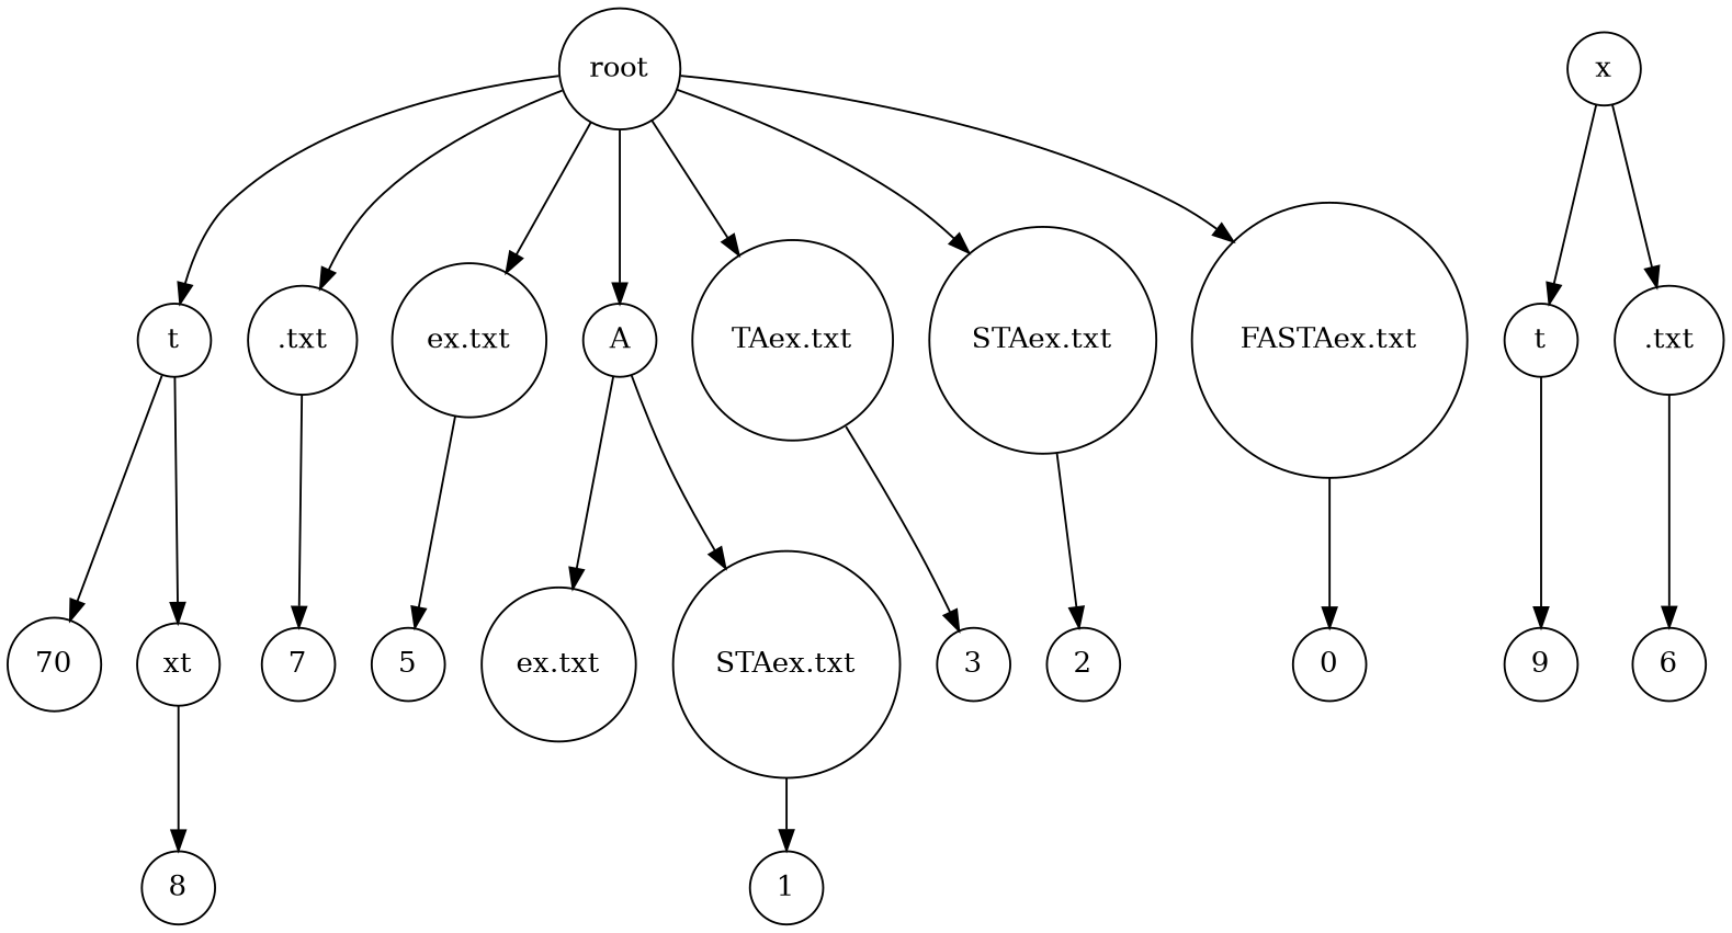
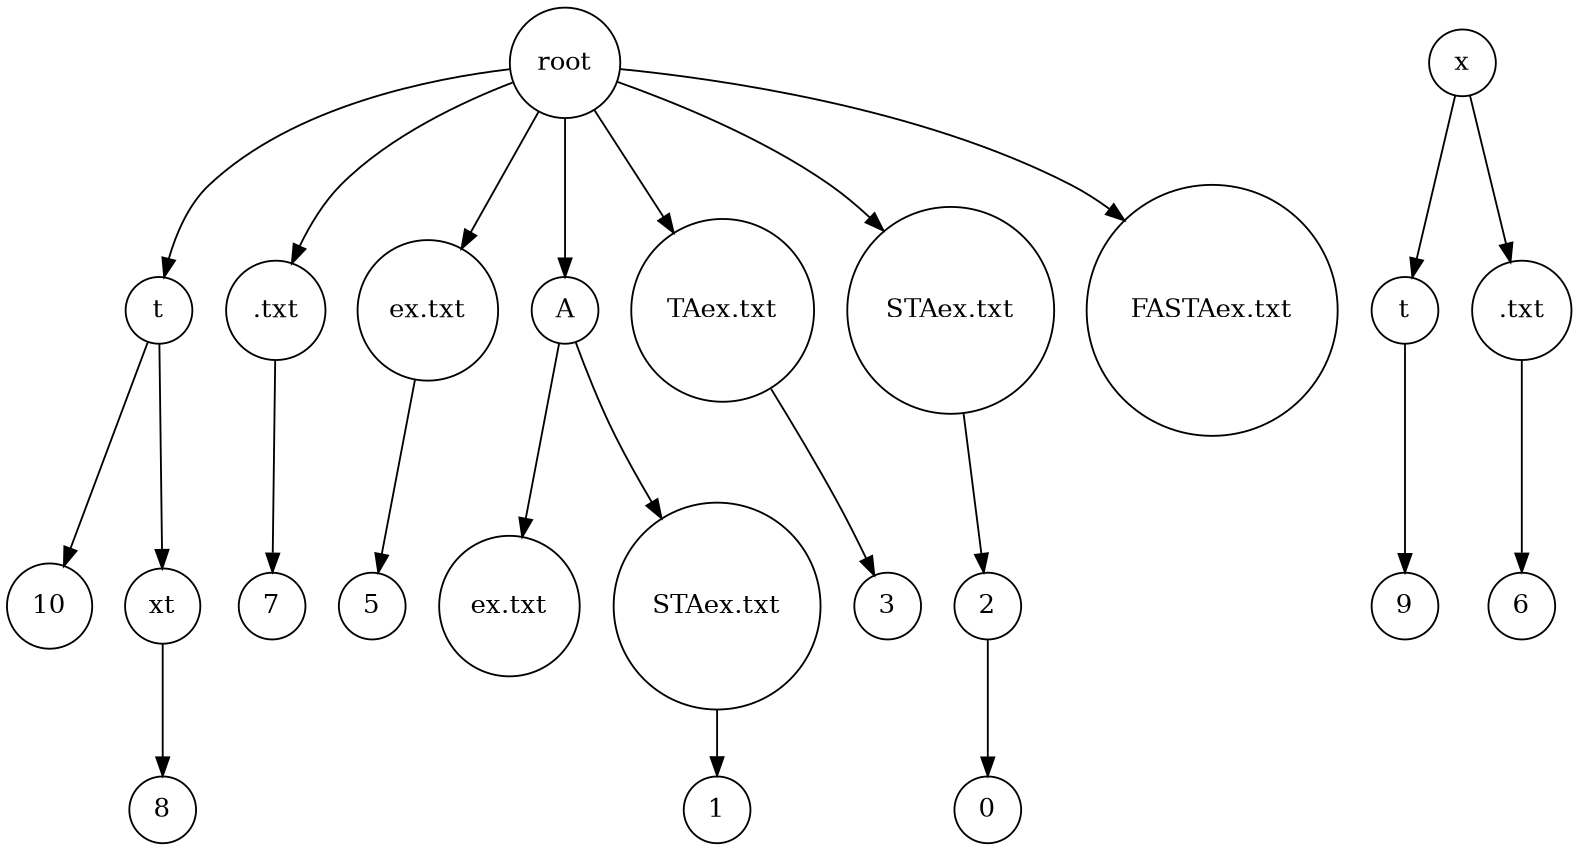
  digraph {
    node [shape=circle]
    n1 [label=root]
    n2 [label=t]
    n3 [label=".txt"]
    n4 [label="ex.txt"]
    n5 [label=A]
    n6 [label="TAex.txt"]
    n7 [label="STAex.txt"]
    n8 [label="FASTAex.txt"]
-   n9 [label=70]
+   n9 [label=10]
    n10 [label=xt]
    n11 [label=x]
    n12 [label=t]
    n13 [label=".txt"]
    n14 [label=7]
    n15 [label=5]
    n16 [label="ex.txt"]
    n17 [label="STAex.txt"]
    n18 [label=3]
    n19 [label=2]
    n20 [label=0]
    n21 [label=8]
    n22 [label=9]
    n23 [label=6]
    n24 [label=1]
    n1 -> n2
    n1 -> n3
    n1 -> n4
    n1 -> n5
    n1 -> n6
    n1 -> n7
    n1 -> n8
    n2 -> n9
    n2 -> n10
    n3 -> n14
    n4 -> n15
    n5 -> n16
    n5 -> n17
    n6 -> n18
    n7 -> n19
-   n8 -> n20
+   n19 -> n20
    n10 -> n21
    n11 -> n12
    n11 -> n13
    n12 -> n22
    n13 -> n23
    n17 -> n24
  }
